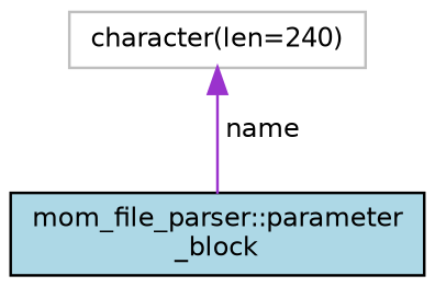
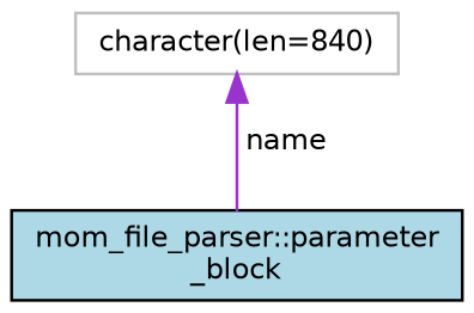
  digraph {
    node [fontname=Helvetica fontsize=10 shape=record style=filled]
    n1 [color=black fillcolor=lightblue fontcolor=black height=0.2 label="mom_file_parser::parameter\l_block" width=0.4]
-   n2 [color=grey75 fillcolor=white height=0.2 label="character(len=240)" width=0.4]
+   n2 [color=grey75 fillcolor=white height=0.2 label="character(len=840)" width=0.4]
    n2 -> n1 [color=darkorchid3 dir=back fontname=Helvetica fontsize=10 label=" name" labelfontname=Helvetica labelfontsize=10 style=solid]
  }
